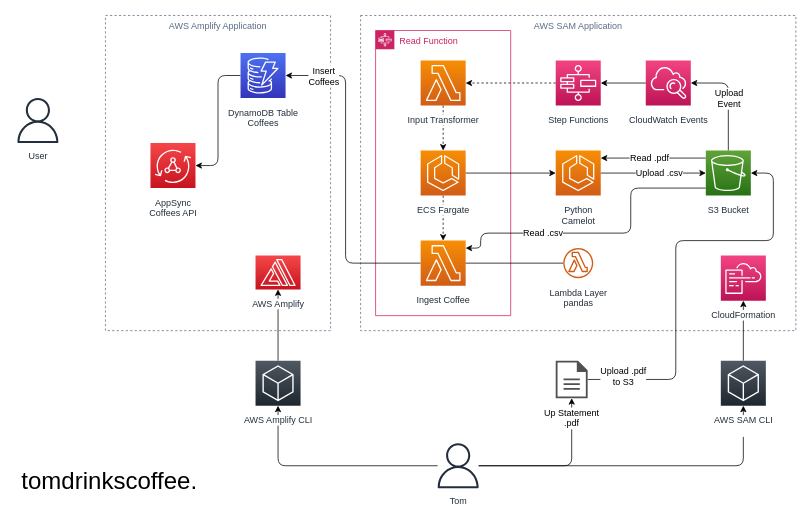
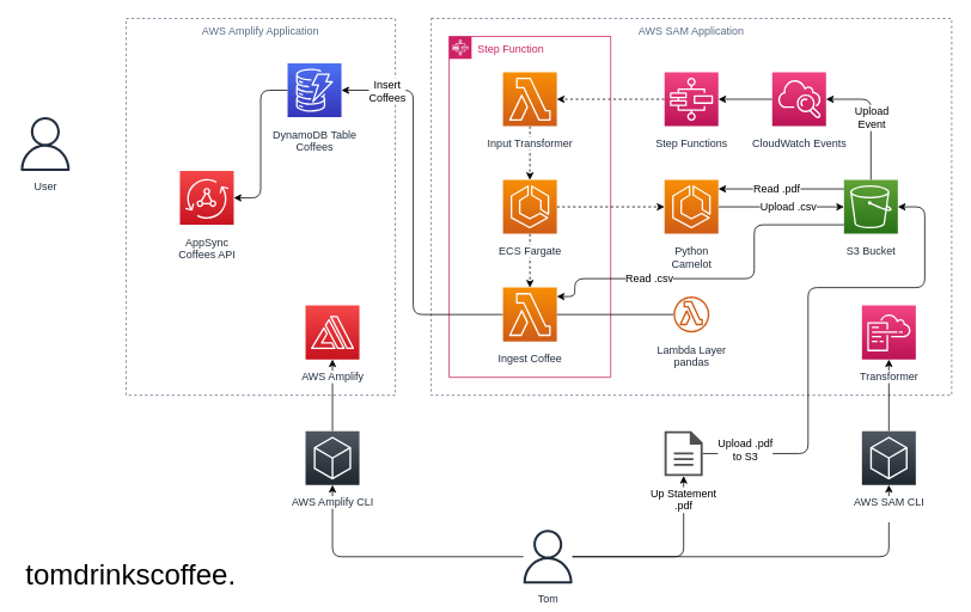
  <mxCell id="0" />
  <mxCell id="1" parent="0" />
  <mxCell id="2" value="AWS SAM Application" style="fillColor=none;strokeColor=#5A6C86;dashed=1;verticalAlign=top;fontStyle=0;fontColor=#5A6C86;" vertex="1" parent="1"><mxGeometry x="480" y="20" width="580" height="420" as="geometry" /></mxCell>
  <mxCell id="3" style="edgeStyle=orthogonalEdgeStyle;rounded=1;orthogonalLoop=1;jettySize=auto;html=1;" edge="1" parent="1" source="34" target="29"><mxGeometry relative="1" as="geometry"><Array as="points"><mxPoint x="870" y="230" /><mxPoint x="870" y="230" /></Array></mxGeometry></mxCell>
  <mxCell id="4" value="Upload .csv" style="text;html=1;align=center;verticalAlign=middle;resizable=0;points=[];labelBackgroundColor=#ffffff;" vertex="1" connectable="0" parent="3"><mxGeometry x="0.308" relative="1" as="geometry"><mxPoint x="-15" as="offset" /></mxGeometry></mxCell>
  <mxCell id="5" value="AWS Amplify Application" style="fillColor=none;strokeColor=#5A6C86;dashed=1;verticalAlign=top;fontStyle=0;fontColor=#5A6C86;" vertex="1" parent="1"><mxGeometry x="140" y="20" width="300" height="420" as="geometry" /></mxCell>
- <mxCell id="6" value="Read Function" style="points=[[0,0],[0.25,0],[0.5,0],[0.75,0],[1,0],[1,0.25],[1,0.5],[1,0.75],[1,1],[0.75,1],[0.5,1],[0.25,1],[0,1],[0,0.75],[0,0.5],[0,0.25]];outlineConnect=0;gradientColor=none;html=1;whiteSpace=wrap;fontSize=12;fontStyle=0;shape=mxgraph.aws4.group;grIcon=mxgraph.aws4.group_aws_step_functions_workflow;strokeColor=#CD2264;fillColor=none;verticalAlign=top;align=left;spacingLeft=30;fontColor=#CD2264;dashed=0;" vertex="1" parent="1"><mxGeometry x="500" y="40" width="180" height="380" as="geometry" /></mxCell>
+ <mxCell id="6" value="Step Function" style="points=[[0,0],[0.25,0],[0.5,0],[0.75,0],[1,0],[1,0.25],[1,0.5],[1,0.75],[1,1],[0.75,1],[0.5,1],[0.25,1],[0,1],[0,0.75],[0,0.5],[0,0.25]];outlineConnect=0;gradientColor=none;html=1;whiteSpace=wrap;fontSize=12;fontStyle=0;shape=mxgraph.aws4.group;grIcon=mxgraph.aws4.group_aws_step_functions_workflow;strokeColor=#CD2264;fillColor=none;verticalAlign=top;align=left;spacingLeft=30;fontColor=#CD2264;dashed=0;" vertex="1" parent="1"><mxGeometry x="500" y="40" width="180" height="380" as="geometry" /></mxCell>
  <mxCell id="7" style="edgeStyle=orthogonalEdgeStyle;rounded=1;orthogonalLoop=1;jettySize=auto;html=1;" edge="1" parent="1" source="27" target="26"><mxGeometry relative="1" as="geometry"><Array as="points"><mxPoint x="290" y="100" /><mxPoint x="290" y="220" /></Array></mxGeometry></mxCell>
- <mxCell id="8" style="edgeStyle=orthogonalEdgeStyle;rounded=1;orthogonalLoop=1;jettySize=auto;html=1;dashed=0;" edge="1" parent="1" source="28" target="34"><mxGeometry relative="1" as="geometry" /></mxCell>
+ <mxCell id="8" style="edgeStyle=orthogonalEdgeStyle;rounded=1;orthogonalLoop=1;jettySize=auto;html=1;dashed=1;" edge="1" parent="1" source="28" target="34"><mxGeometry relative="1" as="geometry" /></mxCell>
  <mxCell id="9" style="edgeStyle=orthogonalEdgeStyle;rounded=1;orthogonalLoop=1;jettySize=auto;html=1;dashed=1;" edge="1" parent="1" source="28" target="32"><mxGeometry relative="1" as="geometry" /></mxCell>
  <mxCell id="10" style="edgeStyle=orthogonalEdgeStyle;rounded=1;orthogonalLoop=1;jettySize=auto;html=1;" edge="1" parent="1" source="29" target="33"><mxGeometry relative="1" as="geometry"><Array as="points"><mxPoint x="970" y="110" /></Array></mxGeometry></mxCell>
  <mxCell id="11" value="Upload&lt;br&gt;Event" style="text;html=1;align=center;verticalAlign=middle;resizable=0;points=[];labelBackgroundColor=#ffffff;" vertex="1" connectable="0" parent="10"><mxGeometry x="-0.231" y="24" relative="1" as="geometry"><mxPoint x="24" y="-16" as="offset" /></mxGeometry></mxCell>
  <mxCell id="12" style="edgeStyle=orthogonalEdgeStyle;rounded=1;orthogonalLoop=1;jettySize=auto;html=1;" edge="1" parent="1" source="29" target="34"><mxGeometry relative="1" as="geometry"><Array as="points"><mxPoint x="870" y="210" /><mxPoint x="870" y="210" /></Array></mxGeometry></mxCell>
  <mxCell id="13" value="Read .pdf" style="text;html=1;align=center;verticalAlign=middle;resizable=0;points=[];labelBackgroundColor=#ffffff;" vertex="1" connectable="0" parent="12"><mxGeometry x="0.09" y="1" relative="1" as="geometry"><mxPoint x="0.83" y="-1" as="offset" /></mxGeometry></mxCell>
  <mxCell id="14" style="edgeStyle=orthogonalEdgeStyle;rounded=1;orthogonalLoop=1;jettySize=auto;html=1;" edge="1" parent="1" source="29" target="32"><mxGeometry relative="1" as="geometry"><Array as="points"><mxPoint x="840" y="250" /><mxPoint x="840" y="310" /><mxPoint x="640" y="310" /><mxPoint x="640" y="330" /></Array></mxGeometry></mxCell>
  <mxCell id="15" value="Read .csv" style="text;html=1;align=center;verticalAlign=middle;resizable=0;points=[];labelBackgroundColor=#ffffff;" vertex="1" connectable="0" parent="14"><mxGeometry x="0.191" relative="1" as="geometry"><mxPoint x="-39.71" as="offset" /></mxGeometry></mxCell>
  <mxCell id="16" style="edgeStyle=orthogonalEdgeStyle;rounded=1;orthogonalLoop=1;jettySize=auto;html=1;" edge="1" parent="1" source="30" target="29"><mxGeometry relative="1" as="geometry"><Array as="points"><mxPoint x="900" y="505" /><mxPoint x="900" y="320" /><mxPoint x="1030" y="320" /><mxPoint x="1030" y="230" /></Array></mxGeometry></mxCell>
  <mxCell id="17" value="Upload .pdf&lt;br&gt;to S3" style="text;html=1;align=center;verticalAlign=middle;resizable=0;points=[];labelBackgroundColor=#ffffff;" vertex="1" connectable="0" parent="16"><mxGeometry x="-0.685" y="-2" relative="1" as="geometry"><mxPoint x="-39.61" y="-6.45" as="offset" /></mxGeometry></mxCell>
  <mxCell id="18" style="edgeStyle=orthogonalEdgeStyle;rounded=1;orthogonalLoop=1;jettySize=auto;html=1;dashed=1;" edge="1" parent="1" source="31" target="28"><mxGeometry relative="1" as="geometry" /></mxCell>
  <mxCell id="19" style="edgeStyle=orthogonalEdgeStyle;rounded=1;orthogonalLoop=1;jettySize=auto;html=1;" edge="1" parent="1" source="32" target="27"><mxGeometry relative="1" as="geometry"><Array as="points"><mxPoint x="460" y="350" /><mxPoint x="460" y="100" /></Array></mxGeometry></mxCell>
  <mxCell id="20" value="Insert&lt;br&gt;Coffees" style="text;html=1;align=center;verticalAlign=middle;resizable=0;points=[];labelBackgroundColor=#ffffff;" vertex="1" connectable="0" parent="19"><mxGeometry x="0.08" relative="1" as="geometry"><mxPoint x="-30" y="-117.62" as="offset" /></mxGeometry></mxCell>
  <mxCell id="21" style="edgeStyle=orthogonalEdgeStyle;rounded=1;orthogonalLoop=1;jettySize=auto;html=1;" edge="1" parent="1" source="33" target="39"><mxGeometry relative="1" as="geometry" /></mxCell>
  <mxCell id="22" style="edgeStyle=orthogonalEdgeStyle;rounded=1;orthogonalLoop=1;jettySize=auto;html=1;" edge="1" parent="1" source="43" target="25"><mxGeometry relative="1" as="geometry" /></mxCell>
  <mxCell id="23" style="edgeStyle=orthogonalEdgeStyle;rounded=1;orthogonalLoop=1;jettySize=auto;html=1;" edge="1" parent="1" source="38" target="30"><mxGeometry relative="1" as="geometry" /></mxCell>
  <mxCell id="24" style="edgeStyle=orthogonalEdgeStyle;rounded=1;orthogonalLoop=1;jettySize=auto;html=1;dashed=1;" edge="1" parent="1" source="39" target="31"><mxGeometry relative="1" as="geometry"><Array as="points"><mxPoint x="710" y="110" /><mxPoint x="710" y="110" /></Array></mxGeometry></mxCell>
- <mxCell id="25" value="AWS Amplify" style="outlineConnect=0;fontColor=#232F3E;gradientColor=#F54749;gradientDirection=north;fillColor=#C7131F;strokeColor=#ffffff;dashed=0;verticalLabelPosition=bottom;verticalAlign=top;align=center;html=1;fontSize=12;fontStyle=0;aspect=fixed;shape=mxgraph.aws4.resourceIcon;resIcon=mxgraph.aws4.amplify;labelBackgroundColor=#FFFFFF;spacing=8;" vertex="1" parent="1"><mxGeometry x="340" y="340" width="60" height="45" as="geometry" /></mxCell>
+ <mxCell id="25" value="AWS Amplify" style="outlineConnect=0;fontColor=#232F3E;gradientColor=#F54749;gradientDirection=north;fillColor=#C7131F;strokeColor=#ffffff;dashed=0;verticalLabelPosition=bottom;verticalAlign=top;align=center;html=1;fontSize=12;fontStyle=0;aspect=fixed;shape=mxgraph.aws4.resourceIcon;resIcon=mxgraph.aws4.amplify;labelBackgroundColor=#FFFFFF;spacing=8;" vertex="1" parent="1"><mxGeometry x="340" y="340" width="60" height="60" as="geometry" /></mxCell>
  <mxCell id="26" value="AppSync&lt;br&gt;Coffees API" style="outlineConnect=0;fontColor=#232F3E;gradientColor=#F54749;gradientDirection=north;fillColor=#C7131F;strokeColor=#ffffff;dashed=0;verticalLabelPosition=bottom;verticalAlign=top;align=center;html=1;fontSize=12;fontStyle=0;aspect=fixed;shape=mxgraph.aws4.resourceIcon;resIcon=mxgraph.aws4.appsync;labelBackgroundColor=#FFFFFF;spacing=8;" vertex="1" parent="1"><mxGeometry x="200" y="190" width="60" height="60" as="geometry" /></mxCell>
  <mxCell id="27" value="DynamoDB Table&lt;br&gt;Coffees" style="outlineConnect=0;fontColor=#232F3E;gradientColor=#4D72F3;gradientDirection=north;fillColor=#3334B9;strokeColor=#ffffff;dashed=0;verticalLabelPosition=bottom;verticalAlign=top;align=center;html=1;fontSize=12;fontStyle=0;aspect=fixed;shape=mxgraph.aws4.resourceIcon;resIcon=mxgraph.aws4.dynamodb;labelBackgroundColor=#FFFFFF;spacing=8;" vertex="1" parent="1"><mxGeometry x="320" y="70" width="60" height="60" as="geometry" /></mxCell>
  <mxCell id="28" value="ECS Fargate" style="outlineConnect=0;fontColor=#232F3E;gradientColor=#F78E04;gradientDirection=north;fillColor=#D05C17;strokeColor=#ffffff;dashed=0;verticalLabelPosition=bottom;verticalAlign=top;align=center;html=1;fontSize=12;fontStyle=0;aspect=fixed;shape=mxgraph.aws4.resourceIcon;resIcon=mxgraph.aws4.ecs;labelBackgroundColor=#FFFFFF;spacing=8;" vertex="1" parent="1"><mxGeometry x="560" y="200" width="60" height="60" as="geometry" /></mxCell>
  <mxCell id="29" value="S3 Bucket" style="outlineConnect=0;fontColor=#232F3E;gradientColor=#60A337;gradientDirection=north;fillColor=#277116;strokeColor=#ffffff;dashed=0;verticalLabelPosition=bottom;verticalAlign=top;align=center;html=1;fontSize=12;fontStyle=0;aspect=fixed;shape=mxgraph.aws4.resourceIcon;resIcon=mxgraph.aws4.s3;labelBackgroundColor=#FFFFFF;spacing=8;" vertex="1" parent="1"><mxGeometry x="940" y="200" width="60" height="60" as="geometry" /></mxCell>
  <mxCell id="30" value="Up Statement&lt;br&gt;.pdf" style="pointerEvents=1;shadow=0;dashed=0;html=1;strokeColor=none;fillColor=#505050;labelPosition=center;verticalLabelPosition=bottom;verticalAlign=top;outlineConnect=0;align=center;shape=mxgraph.office.concepts.document;aspect=fixed;labelBackgroundColor=#FFFFFF;spacing=8;" vertex="1" parent="1"><mxGeometry x="740" y="480" width="42.55" height="50" as="geometry" /></mxCell>
  <mxCell id="31" value="Input Transformer" style="outlineConnect=0;fontColor=#232F3E;gradientColor=#F78E04;gradientDirection=north;fillColor=#D05C17;strokeColor=#ffffff;dashed=0;verticalLabelPosition=bottom;verticalAlign=top;align=center;html=1;fontSize=12;fontStyle=0;aspect=fixed;shape=mxgraph.aws4.resourceIcon;resIcon=mxgraph.aws4.lambda;labelBackgroundColor=#FFFFFF;spacing=8;" vertex="1" parent="1"><mxGeometry x="560" y="80" width="60" height="60" as="geometry" /></mxCell>
  <mxCell id="32" value="Ingest Coffee" style="outlineConnect=0;fontColor=#232F3E;gradientColor=#F78E04;gradientDirection=north;fillColor=#D05C17;strokeColor=#ffffff;dashed=0;verticalLabelPosition=bottom;verticalAlign=top;align=center;html=1;fontSize=12;fontStyle=0;aspect=fixed;shape=mxgraph.aws4.resourceIcon;resIcon=mxgraph.aws4.lambda;labelBackgroundColor=#FFFFFF;spacing=8;" vertex="1" parent="1"><mxGeometry x="560" y="320" width="60" height="60" as="geometry" /></mxCell>
  <mxCell id="33" value="CloudWatch Events" style="outlineConnect=0;fontColor=#232F3E;gradientColor=#F34482;gradientDirection=north;fillColor=#BC1356;strokeColor=#ffffff;dashed=0;verticalLabelPosition=bottom;verticalAlign=top;align=center;html=1;fontSize=12;fontStyle=0;aspect=fixed;shape=mxgraph.aws4.resourceIcon;resIcon=mxgraph.aws4.cloudwatch;labelBackgroundColor=#FFFFFF;spacing=8;" vertex="1" parent="1"><mxGeometry x="860" y="80" width="60" height="60" as="geometry" /></mxCell>
  <mxCell id="34" value="Python&lt;br&gt;Camelot" style="outlineConnect=0;fontColor=#232F3E;gradientColor=#F78E04;gradientDirection=north;fillColor=#D05C17;strokeColor=#ffffff;dashed=0;verticalLabelPosition=bottom;verticalAlign=top;align=center;html=1;fontSize=12;fontStyle=0;aspect=fixed;shape=mxgraph.aws4.resourceIcon;resIcon=mxgraph.aws4.ecs;labelBackgroundColor=#FFFFFF;spacing=8;" vertex="1" parent="1"><mxGeometry x="740" y="200" width="60" height="60" as="geometry" /></mxCell>
  <mxCell id="35" value="User" style="outlineConnect=0;fontColor=#232F3E;gradientColor=none;fillColor=#232F3E;strokeColor=none;dashed=0;verticalLabelPosition=bottom;verticalAlign=top;align=center;html=1;fontSize=12;fontStyle=0;aspect=fixed;pointerEvents=1;shape=mxgraph.aws4.user;labelBackgroundColor=#FFFFFF;spacing=6;" vertex="1" parent="1"><mxGeometry x="20" y="130" width="60" height="60" as="geometry" /></mxCell>
  <mxCell id="36" style="edgeStyle=orthogonalEdgeStyle;rounded=1;orthogonalLoop=1;jettySize=auto;html=1;" edge="1" parent="1" source="38" target="41"><mxGeometry relative="1" as="geometry" /></mxCell>
  <mxCell id="37" style="edgeStyle=orthogonalEdgeStyle;rounded=1;orthogonalLoop=1;jettySize=auto;html=1;" edge="1" parent="1" source="38" target="43"><mxGeometry relative="1" as="geometry" /></mxCell>
  <mxCell id="38" value="Tom" style="outlineConnect=0;fontColor=#232F3E;gradientColor=none;fillColor=#232F3E;strokeColor=none;dashed=0;verticalLabelPosition=bottom;verticalAlign=top;align=center;html=1;fontSize=12;fontStyle=0;aspect=fixed;pointerEvents=1;shape=mxgraph.aws4.user;labelBackgroundColor=#FFFFFF;spacing=6;" vertex="1" parent="1"><mxGeometry x="580" y="590" width="60" height="60" as="geometry" /></mxCell>
  <mxCell id="39" value="Step Functions" style="outlineConnect=0;fontColor=#232F3E;gradientColor=#F34482;gradientDirection=north;fillColor=#BC1356;strokeColor=#ffffff;dashed=0;verticalLabelPosition=bottom;verticalAlign=top;align=center;html=1;fontSize=12;fontStyle=0;aspect=fixed;shape=mxgraph.aws4.resourceIcon;resIcon=mxgraph.aws4.step_functions;spacing=8;" vertex="1" parent="1"><mxGeometry x="740" y="80" width="60" height="60" as="geometry" /></mxCell>
  <mxCell id="40" style="edgeStyle=orthogonalEdgeStyle;rounded=1;orthogonalLoop=1;jettySize=auto;html=1;" edge="1" parent="1" source="41" target="42"><mxGeometry relative="1" as="geometry" /></mxCell>
  <mxCell id="41" value="AWS SAM CLI&lt;br&gt;&lt;span style=&quot;color: rgba(0 , 0 , 0 , 0) ; font-family: monospace ; font-size: 0px ; background-color: rgb(248 , 249 , 250)&quot;&gt;%3CmxGraphModel%3E%3Croot%3E%3CmxCell%20id%3D%220%22%2F%3E%3CmxCell%20id%3D%221%22%20parent%3D%220%22%2F%3E%3CmxCell%20id%3D%222%22%20value%3D%22AWS%20Amplify%20Application%22%20style%3D%22fillColor%3Dnone%3BstrokeColor%3D%235A6C86%3Bdashed%3D1%3BverticalAlign%3Dtop%3BfontStyle%3D0%3BfontColor%3D%235A6C86%3B%22%20vertex%3D%221%22%20parent%3D%221%22%3E%3CmxGeometry%20x%3D%22160%22%20y%3D%22160%22%20width%3D%22300%22%20height%3D%22380%22%20as%3D%22geometry%22%2F%3E%3C%2FmxCell%3E%3C%2Froot%3E%3C%2FmxGraphModel%3E&lt;/span&gt;" style="gradientDirection=north;outlineConnect=0;fontColor=#232F3E;gradientColor=#505863;fillColor=#1E262E;strokeColor=#ffffff;dashed=0;verticalLabelPosition=bottom;verticalAlign=top;align=center;html=1;fontSize=12;fontStyle=0;aspect=fixed;shape=mxgraph.aws4.resourceIcon;resIcon=mxgraph.aws4.general;labelBackgroundColor=#FFFFFF;spacing=8;" vertex="1" parent="1"><mxGeometry x="960" y="480" width="60" height="60" as="geometry" /></mxCell>
- <mxCell id="42" value="CloudFormation" style="outlineConnect=0;fontColor=#232F3E;gradientColor=#F34482;gradientDirection=north;fillColor=#BC1356;strokeColor=#ffffff;dashed=0;verticalLabelPosition=bottom;verticalAlign=top;align=center;html=1;fontSize=12;fontStyle=0;aspect=fixed;shape=mxgraph.aws4.resourceIcon;resIcon=mxgraph.aws4.cloudformation;labelBackgroundColor=#FFFFFF;spacing=8;" vertex="1" parent="1"><mxGeometry x="960" y="340" width="60" height="60" as="geometry" /></mxCell>
+ <mxCell id="42" value="Transformer" style="outlineConnect=0;fontColor=#232F3E;gradientColor=#F34482;gradientDirection=north;fillColor=#BC1356;strokeColor=#ffffff;dashed=0;verticalLabelPosition=bottom;verticalAlign=top;align=center;html=1;fontSize=12;fontStyle=0;aspect=fixed;shape=mxgraph.aws4.resourceIcon;resIcon=mxgraph.aws4.cloudformation;labelBackgroundColor=#FFFFFF;spacing=8;" vertex="1" parent="1"><mxGeometry x="960" y="340" width="60" height="60" as="geometry" /></mxCell>
  <mxCell id="43" value="AWS Amplify CLI" style="gradientDirection=north;outlineConnect=0;fontColor=#232F3E;gradientColor=#505863;fillColor=#1E262E;strokeColor=#ffffff;dashed=0;verticalLabelPosition=bottom;verticalAlign=top;align=center;html=1;fontSize=12;fontStyle=0;aspect=fixed;shape=mxgraph.aws4.resourceIcon;resIcon=mxgraph.aws4.general;labelBackgroundColor=#FFFFFF;spacing=8;" vertex="1" parent="1"><mxGeometry x="340" y="480" width="60" height="60" as="geometry" /></mxCell>
  <mxCell id="44" value="tomdrinkscoffee." style="text;html=1;align=center;verticalAlign=middle;resizable=0;points=[];autosize=1;fontSize=32;" vertex="1" parent="1"><mxGeometry x="20" y="620" width="250" height="40" as="geometry" /></mxCell>
  <mxCell id="45" style="edgeStyle=orthogonalEdgeStyle;rounded=1;orthogonalLoop=1;jettySize=auto;html=1;fontSize=32;endArrow=none;" edge="1" parent="1" source="46" target="32"><mxGeometry relative="1" as="geometry" /></mxCell>
  <mxCell id="46" value="Lambda Layer&lt;br&gt;pandas" style="outlineConnect=0;fontColor=#232F3E;gradientColor=none;fillColor=#D05C17;strokeColor=none;dashed=0;verticalLabelPosition=bottom;verticalAlign=top;align=center;html=1;fontSize=12;fontStyle=0;aspect=fixed;pointerEvents=1;shape=mxgraph.aws4.lambda_function;labelBackgroundColor=#FFFFFF;spacing=8;" vertex="1" parent="1"><mxGeometry x="750" y="330" width="40" height="40" as="geometry" /></mxCell>
